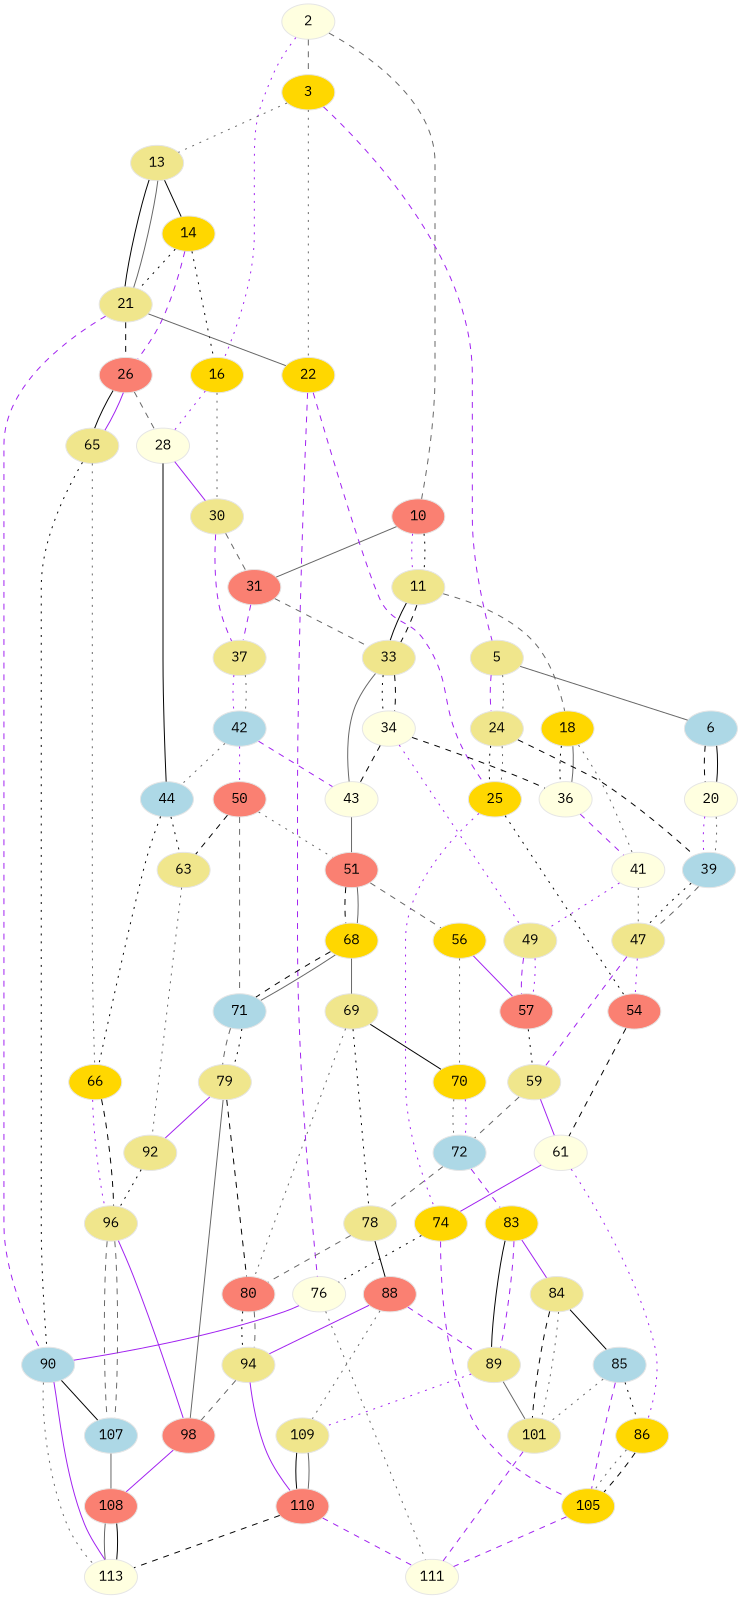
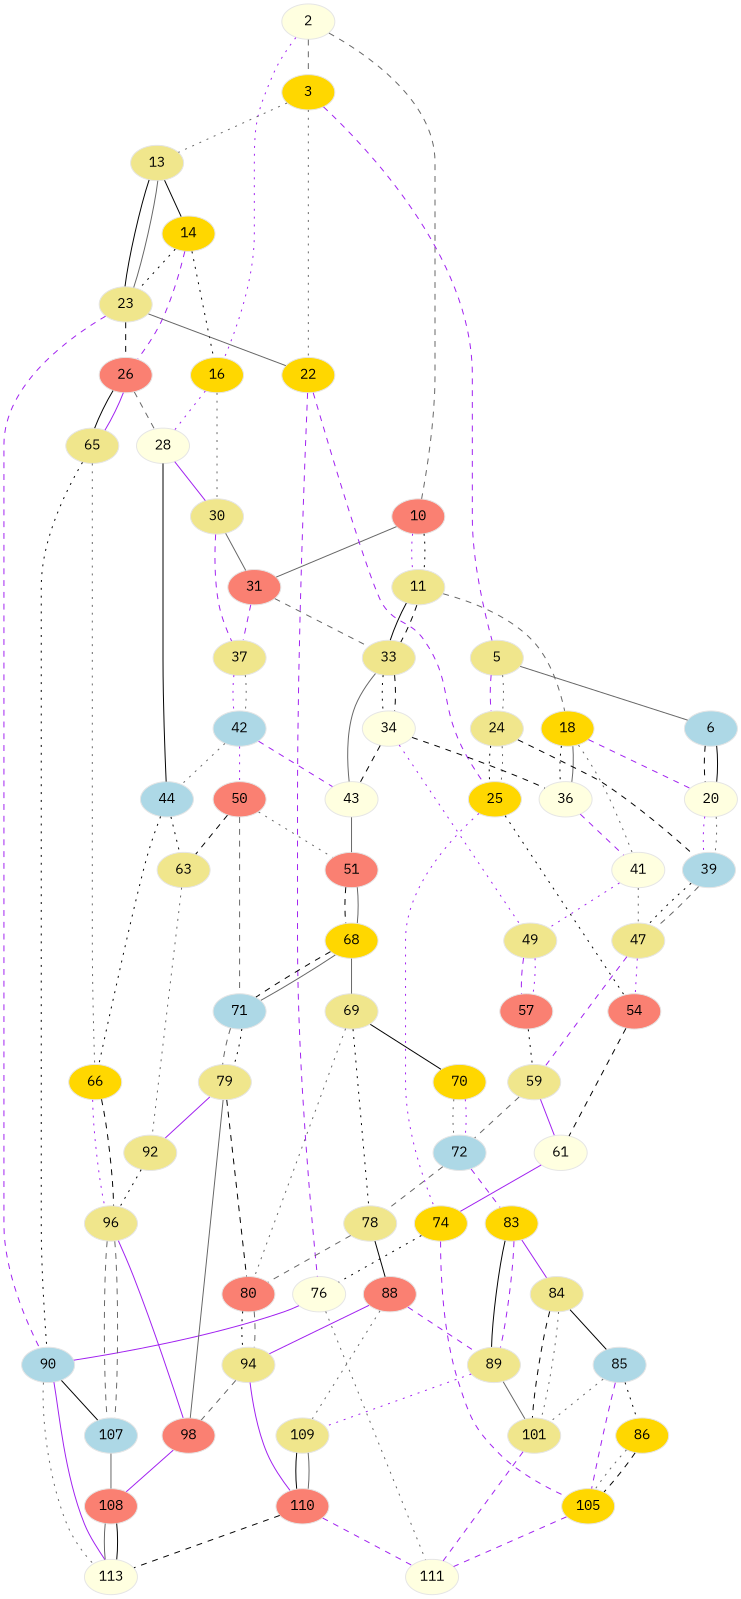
  graph {
    fontname="IBM Plex Mono"
    node [color=gray90 fillcolor=khaki fontname="IBM Plex Mono" style=filled]
    edge [color=gray40 fontname="IBM Plex Mono" style=dotted]
    2 [fillcolor=lightyellow super="+9"]
    3 [fillcolor=gold super="+4"]
    10 [fillcolor=salmon]
    16 [fillcolor=gold super="+17"]
    6 [fillcolor=lightblue super="+7"]
    20 [fillcolor=lightyellow]
    11 [super="+12"]
    18 [fillcolor=gold super="+19"]
    33 [super="+40"]
    5
    13
    22 [fillcolor=gold]
    31 [fillcolor=salmon super="+38"]
    28 [fillcolor=lightyellow super="+29"]
    30 [super="+32"]
    24
    14 [fillcolor=gold super="+15"]
-   21 [super="+23"]
+   21 [super="+23" label=23]
    25 [fillcolor=gold super="+55"]
    76 [fillcolor=lightyellow]
    39 [fillcolor=lightblue]
    37
    36 [fillcolor=lightyellow]
    41 [fillcolor=lightyellow super="+46"]
    34 [fillcolor=lightyellow super="+35"]
    43 [fillcolor=lightyellow super="+48"]
    26 [fillcolor=salmon super="+27"]
    90 [fillcolor=lightblue super="+91"]
    65
    44 [fillcolor=lightblue super="+62"]
    49
    47 [super="+53"]
    107 [fillcolor=lightblue]
    113 [fillcolor=lightyellow]
    54 [fillcolor=salmon]
    74 [fillcolor=gold super="+75"]
    111 [fillcolor=lightyellow super="+112"]
    61 [fillcolor=lightyellow super="+82"]
    105 [fillcolor=gold super="+106"]
    66 [fillcolor=gold]
    63
    42 [fillcolor=lightblue super="+45"]
    51 [fillcolor=salmon super="+52"]
    57 [fillcolor=salmon super="+58"]
    50 [fillcolor=salmon super="+64"]
    59 [super="+60"]
    71 [fillcolor=lightblue]
-   56 [fillcolor=gold super="+67"]
    68 [fillcolor=gold]
    92
    96 [super="+97"]
    72 [fillcolor=lightblue super="+73"]
    79 [super="+93"]
    70 [fillcolor=gold]
    69 [super="+77"]
    86 [fillcolor=gold]
    78 [super="+87"]
    83 [fillcolor=gold]
    98 [fillcolor=salmon super="+100"]
    80 [fillcolor=salmon super="+81"]
    88 [fillcolor=salmon super="+95"]
    94 [super="+99"]
    84
    89 [super="+103"]
    109
    108 [fillcolor=salmon]
    110 [fillcolor=salmon super="+114"]
    85 [fillcolor=lightblue super="+102"]
    101 [super="+104"]
    2 -- 3 [style=dashed]
    2 -- 10 [style=dashed]
    2 -- 16 [color=purple]
    3 -- 5 [color=purple style=dashed]
    3 -- 13
    3 -- 22
    10 -- 11 [color=purple]
    10 -- 11 [color=black]
    10 -- 31 [style=solid]
    16 -- 28 [color=purple]
    16 -- 30
    6 -- 20 [color=black style=dashed]
    6 -- 20 [color=black style=solid]
    20 -- 39 [color=purple]
    20 -- 39
    11 -- 18 [style=dashed]
    11 -- 33 [color=black style=solid]
    11 -- 33 [color=black style=dashed]
+   18 -- 20 [color=purple style=dashed]
    18 -- 36 [color=black]
    18 -- 36 [style=solid]
    18 -- 41
    33 -- 34 [color=black]
    33 -- 34 [color=black style=dashed]
    33 -- 43 [style=solid]
    5 -- 6 [style=solid]
    5 -- 24 [color=purple style=dashed]
    5 -- 24
    13 -- 14 [color=black style=solid]
    13 -- 21 [color=black style=solid]
    13 -- 21 [style=solid]
    22 -- 25 [color=purple style=dashed]
    22 -- 76 [color=purple style=dashed]
    31 -- 33 [style=dashed]
    31 -- 37 [color=purple style=dashed]
    28 -- 30 [color=purple style=solid]
    28 -- 44 [color=black style=solid]
-   30 -- 31 [style=dashed]
+   30 -- 31 [style=solid]
    30 -- 37 [color=purple style=dashed]
    24 -- 25 [color=black]
    24 -- 25
    24 -- 39 [color=black style=dashed]
    14 -- 16 [color=black]
    14 -- 21 [color=black]
    14 -- 26 [color=purple style=dashed]
    21 -- 22 [style=solid]
    21 -- 26 [color=black style=dashed]
    21 -- 90 [color=purple style=dashed]
    25 -- 54 [color=black]
    25 -- 74 [color=purple]
    76 -- 90 [color=purple style=solid]
    76 -- 111
    39 -- 47 [color=black]
    39 -- 47 [style=dashed]
    37 -- 42 [color=purple]
    37 -- 42
    36 -- 41 [color=purple style=dashed]
    41 -- 49 [color=purple]
    41 -- 47
    34 -- 36 [color=black style=dashed]
    34 -- 43 [color=black style=dashed]
    34 -- 49 [color=purple]
    43 -- 51 [style=solid]
    26 -- 28 [style=dashed]
    26 -- 65 [color=black style=solid]
    26 -- 65 [color=purple style=solid]
    90 -- 107 [color=black style=solid]
    90 -- 113
    90 -- 113 [color=purple style=solid]
    65 -- 90 [color=black]
    65 -- 66
    44 -- 66 [color=black]
    44 -- 63 [color=black]
    49 -- 57 [color=purple style=dashed]
    49 -- 57 [color=purple]
    47 -- 54 [color=purple]
    47 -- 59 [color=purple style=dashed]
    107 -- 108 [style=solid]
    54 -- 61 [color=black style=dashed]
    74 -- 76 [color=black]
    74 -- 105 [color=purple style=dashed]
    61 -- 74 [color=purple style=solid]
-   61 -- 86 [color=purple]
    105 -- 111 [color=purple style=dashed]
    66 -- 96 [color=purple]
    66 -- 96 [color=black style=dashed]
    63 -- 92
    42 -- 43 [color=purple style=dashed]
    42 -- 44
    42 -- 50 [color=purple]
-   51 -- 56 [style=dashed]
    51 -- 68 [color=black style=dashed]
    51 -- 68 [style=solid]
    57 -- 59 [color=black]
    50 -- 63 [color=black style=dashed]
    50 -- 51
    50 -- 71 [style=dashed]
    59 -- 61 [color=purple style=solid]
    59 -- 72 [style=dashed]
    71 -- 79 [style=dashed]
    71 -- 79 [color=black]
-   56 -- 57 [color=purple style=solid weight=2]
-   56 -- 70
    68 -- 71 [color=black style=dashed]
    68 -- 71 [style=solid]
    68 -- 69 [style=solid]
    92 -- 96 [color=black]
    96 -- 107 [style=dashed]
    96 -- 107 [style=dashed]
    96 -- 98 [color=purple style=solid]
    72 -- 78 [style=dashed]
    72 -- 83 [color=purple style=dashed]
    79 -- 92 [color=purple style=solid]
    79 -- 98 [style=solid]
    79 -- 80 [color=black style=dashed]
    70 -- 72
    70 -- 72 [color=purple]
    69 -- 70 [color=black style=solid]
    69 -- 78 [color=black]
    69 -- 80
    86 -- 105
    86 -- 105 [color=black style=dashed]
    78 -- 80 [style=dashed]
    78 -- 88 [color=black style=solid]
    83 -- 84 [color=purple style=solid]
    83 -- 89 [color=black style=solid]
    83 -- 89 [color=purple style=dashed]
    98 -- 108 [color=purple style=solid]
    80 -- 94 [color=black]
    80 -- 94 [style=dashed]
    88 -- 94 [color=purple style=solid]
    88 -- 89 [color=purple style=dashed]
    88 -- 109
    94 -- 98 [style=dashed]
    94 -- 110 [color=purple style=solid]
    84 -- 85 [color=black style=solid]
    84 -- 101 [color=black style=dashed]
    84 -- 101
    89 -- 109 [color=purple]
    89 -- 101 [style=solid]
    109 -- 110 [color=black style=solid]
    109 -- 110 [style=solid]
    108 -- 113 [style=solid]
    108 -- 113 [color=black style=solid]
    110 -- 113 [color=black style=dashed]
    110 -- 111 [color=purple style=dashed]
    85 -- 105 [color=purple style=dashed]
    85 -- 86 [color=black]
    85 -- 101
    101 -- 111 [color=purple style=dashed]
  }
